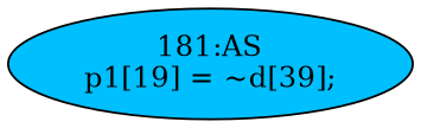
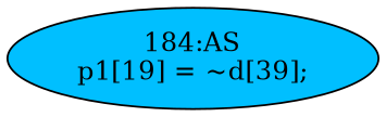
  strict digraph {
-   n1 [ast="<pyverilog.vparser.ast.Assign object at 0x7f40783b4d10>" def_var="['p1']" fillcolor=deepskyblue label="181:AS\np1[19] = ~d[39];" statements="[]" style=filled typ=Assign use_var="['d']"]
+   n1 [ast="<pyverilog.vparser.ast.Assign object at 0x7f40783b4d10>" def_var="['p1']" fillcolor=deepskyblue label="184:AS\np1[19] = ~d[39];" statements="[]" style=filled typ=Assign use_var="['d']"]
  }
